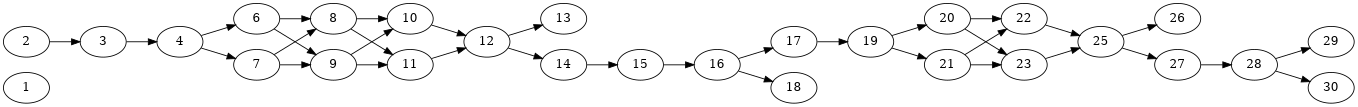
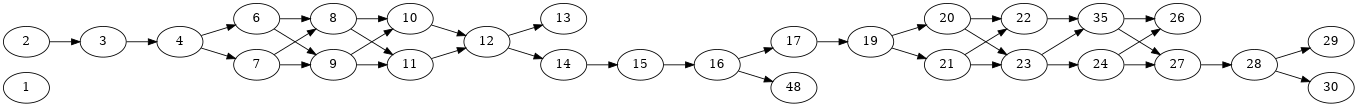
  digraph {
    rankdir=LR
    node [alpha=0.10]
    1 [alpha=0.14 expect_size=20773888]
    2 [expect_size=15432704]
    3 [alpha=0.08 expect_size=20306944]
    4 [alpha=0.06 expect_size=19987456]
    6 [alpha=0.08 expect_size=14022656]
    7 [alpha=0.02 expect_size=39504896]
    8 [alpha=0.13 expect_size=7659520]
    9 [alpha=0.06 expect_size=7926784]
    10 [expect_size=5428224]
    11 [alpha=0.03 expect_size=47361024]
    12 [alpha=0.09 expect_size=34247680]
    13 [alpha=0.04 expect_size=10435584]
    14 [alpha=0.04 expect_size=29546496]
    15 [alpha=0.02 expect_size=43229184]
    16 [alpha=0.12 expect_size=26011648]
    17 [alpha=0.07 expect_size=44797952]
-   18 [expect_size=49355776]
+   18 [expect_size=49355776 label=48]
    19 [alpha=0.07 expect_size=33531904]
    20 [alpha=0.17 expect_size=47255552]
    21 [alpha=0.14 expect_size=22816768]
    22 [alpha=0.16 expect_size=30492672]
    23 [alpha=0.04 expect_size=51640320]
-   25 [alpha=0.19 expect_size=25273344]
+   25 [alpha=0.19 expect_size=25273344 label=35]
+   24 [alpha=0.18 expect_size=14943232]
    26 [alpha=0.05 expect_size=28969984]
    27 [alpha=0.05 expect_size=9077760]
    28 [alpha=0.05 expect_size=26721280]
    29 [alpha=0.07 expect_size=49431552]
    30 [alpha=0.09 expect_size=18094080]
    2 -> 3
    3 -> 4
    4 -> 6
    4 -> 7
    6 -> 8
    6 -> 9
    7 -> 8
    7 -> 9
    8 -> 10
    8 -> 11
    9 -> 10
    9 -> 11
    10 -> 12
    11 -> 12
    12 -> 13
    12 -> 14
    14 -> 15
    15 -> 16
    16 -> 17
    16 -> 18
    17 -> 19
    19 -> 20
    19 -> 21
    20 -> 22
    20 -> 23
    21 -> 22
    21 -> 23
    22 -> 25
    23 -> 25
+   23 -> 24
    25 -> 26
    25 -> 27
+   24 -> 26
+   24 -> 27
    27 -> 28
    28 -> 29
    28 -> 30
  }
